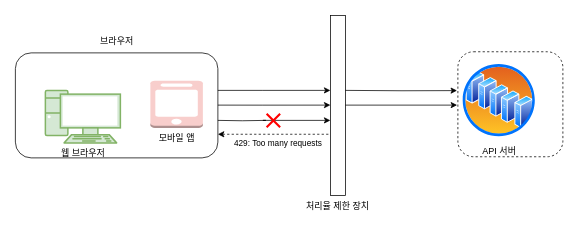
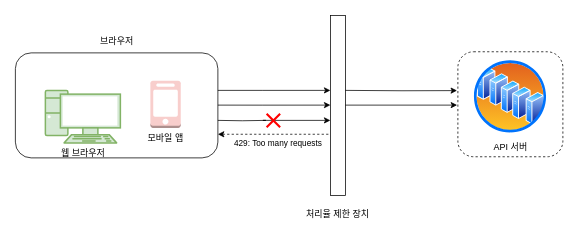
  <mxCell id="0" />
  <mxCell id="1" parent="0" />
  <mxCell id="2" value="" style="rounded=1;whiteSpace=wrap;html=1;" vertex="1" parent="1"><mxGeometry x="20" y="70" width="270" height="140" as="geometry" /></mxCell>
  <mxCell id="3" value="&lt;font&gt;웹 브라우저&lt;/font&gt;" style="verticalAlign=top;verticalLabelPosition=bottom;labelPosition=center;align=center;html=1;outlineConnect=0;gradientDirection=north;strokeWidth=1;shape=mxgraph.networks.pc;fillColor=#d5e8d4;strokeColor=#82b366;" vertex="1" parent="1"><mxGeometry x="60" y="120" width="100" height="70" as="geometry" /></mxCell>
- <mxCell id="4" value="모바일 앱" style="outlineConnect=0;dashed=0;verticalLabelPosition=bottom;verticalAlign=top;align=center;html=1;shape=mxgraph.aws3.mobile_client;fillColor=#f8cecc;strokeColor=#b85450;" vertex="1" parent="1"><mxGeometry x="200" y="107" width="70" height="63" as="geometry" /></mxCell>
+ <mxCell id="4" value="모바일 앱" style="outlineConnect=0;dashed=0;verticalLabelPosition=bottom;verticalAlign=top;align=center;html=1;shape=mxgraph.aws3.mobile_client;fillColor=#f8cecc;strokeColor=#b85450;" vertex="1" parent="1"><mxGeometry x="200" y="107" width="40.5" height="63" as="geometry" /></mxCell>
  <mxCell id="5" value="브라우저" style="text;html=1;align=center;verticalAlign=middle;resizable=0;points=[];autosize=1;strokeColor=none;fillColor=none;" vertex="1" parent="1"><mxGeometry x="125" y="40" width="60" height="30" as="geometry" /></mxCell>
  <mxCell id="6" value="" style="whiteSpace=wrap;html=1;rounded=1;dashed=1;" vertex="1" parent="1"><mxGeometry x="610" y="68.5" width="140" height="140" as="geometry" /></mxCell>
- <mxCell id="7" value="API 서버" style="image;aspect=fixed;perimeter=ellipsePerimeter;html=1;align=center;shadow=0;dashed=0;spacingTop=3;image=img/lib/active_directory/server_farm.svg;" vertex="1" parent="1"><mxGeometry x="615" y="83.5" width="100" height="100" as="geometry" /></mxCell>
+ <mxCell id="7" value="API 서버" style="image;aspect=fixed;perimeter=ellipsePerimeter;html=1;align=center;shadow=0;dashed=0;spacingTop=3;image=img/lib/active_directory/server_farm.svg;" vertex="1" parent="1"><mxGeometry x="630" y="78.5" width="100" height="100" as="geometry" /></mxCell>
  <mxCell id="8" value="" style="edgeStyle=orthogonalEdgeStyle;rounded=0;orthogonalLoop=1;jettySize=auto;html=1;" edge="1" parent="1" source="2" target="9"><mxGeometry relative="1" as="geometry"><mxPoint x="290" y="140" as="sourcePoint" /><mxPoint x="520" y="140" as="targetPoint" /><Array as="points"><mxPoint x="350" y="120" /><mxPoint x="350" y="120" /></Array></mxGeometry></mxCell>
  <mxCell id="9" value="" style="rounded=0;whiteSpace=wrap;html=1;" vertex="1" parent="1"><mxGeometry x="440" y="20" width="20" height="240" as="geometry" /></mxCell>
- <mxCell id="10" value="처리율 제한 장치" style="text;html=1;align=center;verticalAlign=middle;whiteSpace=wrap;rounded=0;" vertex="1" parent="1"><mxGeometry x="395" y="260" width="110" height="30" as="geometry" /></mxCell>
+ <mxCell id="10" value="처리율 제한 장치" style="text;html=1;align=center;verticalAlign=middle;whiteSpace=wrap;rounded=0;" vertex="1" parent="1"><mxGeometry x="395" y="270" width="110" height="30" as="geometry" /></mxCell>
  <mxCell id="11" value="" style="edgeStyle=orthogonalEdgeStyle;rounded=0;orthogonalLoop=1;jettySize=auto;html=1;entryX=-0.008;entryY=0.37;entryDx=0;entryDy=0;entryPerimeter=0;" edge="1" parent="1" target="6"><mxGeometry relative="1" as="geometry"><mxPoint x="460" y="120" as="sourcePoint" /><mxPoint x="560" y="120" as="targetPoint" /></mxGeometry></mxCell>
  <mxCell id="12" value="" style="edgeStyle=orthogonalEdgeStyle;rounded=0;orthogonalLoop=1;jettySize=auto;html=1;" edge="1" parent="1"><mxGeometry relative="1" as="geometry"><mxPoint x="290" y="139.66" as="sourcePoint" /><mxPoint x="440" y="139.66" as="targetPoint" /><Array as="points"><mxPoint x="350" y="139.66" /><mxPoint x="350" y="139.66" /></Array></mxGeometry></mxCell>
  <mxCell id="13" value="" style="edgeStyle=orthogonalEdgeStyle;rounded=0;orthogonalLoop=1;jettySize=auto;html=1;" edge="1" parent="1" source="17"><mxGeometry relative="1" as="geometry"><mxPoint x="290" y="160" as="sourcePoint" /><mxPoint x="440" y="160" as="targetPoint" /><Array as="points"><mxPoint x="350" y="160" /><mxPoint x="350" y="160" /></Array></mxGeometry></mxCell>
  <mxCell id="14" value="429: Too many requests" style="edgeStyle=orthogonalEdgeStyle;rounded=0;orthogonalLoop=1;jettySize=auto;html=1;startArrow=classic;startFill=1;endArrow=none;dashed=1;" edge="1" parent="1"><mxGeometry x="0.067" y="-12" relative="1" as="geometry"><mxPoint x="290" y="178.5" as="sourcePoint" /><mxPoint x="440" y="178.5" as="targetPoint" /><Array as="points"><mxPoint x="350" y="178.5" /><mxPoint x="350" y="178.5" /></Array><mxPoint as="offset" /></mxGeometry></mxCell>
  <mxCell id="15" value="" style="edgeStyle=orthogonalEdgeStyle;rounded=0;orthogonalLoop=1;jettySize=auto;html=1;entryX=-0.008;entryY=0.37;entryDx=0;entryDy=0;entryPerimeter=0;" edge="1" parent="1"><mxGeometry relative="1" as="geometry"><mxPoint x="460" y="139.66" as="sourcePoint" /><mxPoint x="609" y="139.66" as="targetPoint" /></mxGeometry></mxCell>
  <mxCell id="16" value="" style="edgeStyle=orthogonalEdgeStyle;rounded=0;orthogonalLoop=1;jettySize=auto;html=1;endArrow=none;startFill=0;" edge="1" parent="1" target="17"><mxGeometry relative="1" as="geometry"><mxPoint x="290" y="160" as="sourcePoint" /><mxPoint x="440" y="160" as="targetPoint" /><Array as="points" /></mxGeometry></mxCell>
  <mxCell id="17" value="" style="shape=mxgraph.mockup.markup.redX;fillColor=#ff0000;html=1;shadow=0;whiteSpace=wrap;strokeColor=none;" vertex="1" parent="1"><mxGeometry x="354" y="150" width="20" height="20" as="geometry" /></mxCell>
